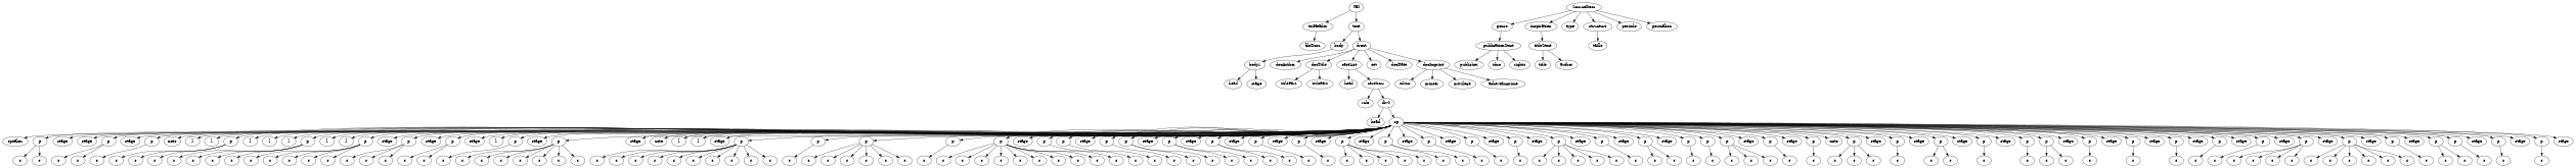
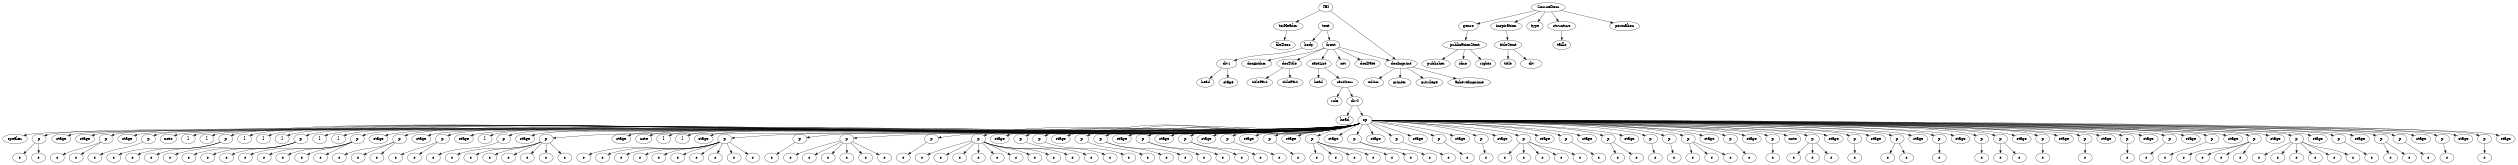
  digraph {
    n1 [label=TEI]
    n2 [label=teiHeader]
    n3 [label=text]
    n4 [label=fileDesc]
    n5 [label=front]
    n6 [label=body]
    n7 [label=titleStmt]
    n8 [label=title]
-   n9 [label=author]
+   n9 [label=div]
    n10 [label=publicationStmt]
    n11 [label=publisher]
    n12 [label=idno]
    n13 [label=rights]
    n14 [label=SourceDesc]
    n15 [label=genre]
    n16 [label=inspiration]
    n17 [label=type]
    n18 [label=structure]
-   n19 [label=periode]
    n20 [label=permalien]
    n21 [label=taille]
    n22 [label=docTitle]
    n23 [label=docDate]
    n24 [label=docAuthor]
    n25 [label=docImprint]
    n26 [label=castList]
    n27 [label=set]
-   n28 [label=body1]
+   n28 [label=div1]
    n29 [label=titlePart]
    n30 [label=titlePart]
    n31 [label=privilege]
    n32 [label=acheveImprime]
    n33 [label=editor]
    n34 [label=printer]
    n35 [label=head]
    n36 [label=castItem]
    n37 [label=role]
    n38 [label=div2]
    n39 [label=head]
    n40 [label=stage]
    n41 [label=head]
    n42 [label=sp]
    n43 [label=speaker]
    n44 [label=p]
    n45 [label=stage]
    n46 [label=stage]
    n47 [label=p]
    n48 [label=stage]
    n49 [label=p]
    n50 [label=note]
    n51 [label=l]
    n52 [label=l]
    n53 [label=p]
    n54 [label=l]
    n55 [label=l]
    n56 [label=l]
    n57 [label=p]
    n58 [label=l]
    n59 [label=l]
    n60 [label=p]
    n61 [label=stage]
    n62 [label=p]
    n63 [label=stage]
    n64 [label=p]
    n65 [label=stage]
    n66 [label=l]
    n67 [label=p]
    n68 [label=stage]
    n69 [label=p]
    n70 [label=stage]
    n71 [label=note]
    n72 [label=l]
    n73 [label=l]
    n74 [label=stage]
    n75 [label=p]
    n76 [label=p]
    n77 [label=p]
    n78 [label=p]
    n79 [label=p]
    n80 [label=stage]
    n81 [label=p]
    n82 [label=p]
    n83 [label=stage]
    n84 [label=p]
    n85 [label=p]
    n86 [label=stage]
    n87 [label=p]
    n88 [label=stage]
    n89 [label=p]
    n90 [label=stage]
    n91 [label=p]
    n92 [label=stage]
    n93 [label=p]
    n94 [label=stage]
    n95 [label=p]
    n96 [label=stage]
    n97 [label=p]
    n98 [label=stage]
    n99 [label=p]
    n100 [label=stage]
    n101 [label=p]
    n102 [label=stage]
    n103 [label=p]
    n104 [label=stage]
    n105 [label=p]
    n106 [label=stage]
    n107 [label=p]
    n108 [label=stage]
    n109 [label=p]
    n110 [label=stage]
    n111 [label=p]
    n112 [label=p]
    n113 [label=p]
    n114 [label=stage]
    n115 [label=p]
    n116 [label=stage]
    n117 [label=p]
    n118 [label=note]
    n119 [label=p]
    n120 [label=stage]
    n121 [label=p]
    n122 [label=stage]
    n123 [label=p]
    n124 [label=stage]
    n125 [label=p]
    n126 [label=stage]
    n127 [label=p]
    n128 [label=p]
    n129 [label=stage]
    n130 [label=p]
    n131 [label=stage]
    n132 [label=p]
    n133 [label=stage]
    n134 [label=p]
    n135 [label=stage]
    n136 [label=p]
    n137 [label=stage]
    n138 [label=p]
    n139 [label=stage]
    n140 [label=p]
    n141 [label=stage]
    n142 [label=p]
    n143 [label=stage]
    n144 [label=p]
    n145 [label=stage]
    n146 [label=p]
    n147 [label=p]
    n148 [label=stage]
    n149 [label=p]
    n150 [label=stage]
    n151 [label=p]
    n152 [label=stage]
    n153 [label=s]
    n154 [label=s]
    n155 [label=s]
    n156 [label=s]
    n157 [label=s]
    n158 [label=s]
    n159 [label=s]
    n160 [label=s]
    n161 [label=s]
    n162 [label=s]
    n163 [label=s]
    n164 [label=s]
    n165 [label=s]
    n166 [label=s]
    n167 [label=s]
    n168 [label=s]
    n169 [label=s]
    n170 [label=s]
    n171 [label=s]
    n172 [label=s]
    n173 [label=s]
    n174 [label=s]
    n175 [label=s]
    n176 [label=s]
    n177 [label=s]
    n178 [label=s]
    n179 [label=s]
    n180 [label=s]
    n181 [label=s]
    n182 [label=s]
    n183 [label=s]
    n184 [label=s]
    n185 [label=s]
    n186 [label=s]
    n187 [label=s]
    n188 [label=s]
    n189 [label=s]
    n190 [label=s]
    n191 [label=s]
    n192 [label=s]
    n193 [label=s]
    n194 [label=s]
    n195 [label=s]
    n196 [label=s]
    n197 [label=s]
    n198 [label=s]
    n199 [label=s]
    n200 [label=s]
    n201 [label=s]
    n202 [label=s]
    n203 [label=s]
    n204 [label=s]
    n205 [label=s]
    n206 [label=s]
    n207 [label=s]
    n208 [label=s]
    n209 [label=s]
    n210 [label=s]
    n211 [label=s]
    n212 [label=s]
    n213 [label=s]
    n214 [label=s]
    n215 [label=s]
    n216 [label=s]
    n217 [label=s]
    n218 [label=s]
    n219 [label=s]
    n220 [label=s]
    n221 [label=s]
    n222 [label=s]
    n223 [label=s]
    n224 [label=s]
    n225 [label=s]
    n226 [label=s]
    n227 [label=s]
    n228 [label=s]
    n229 [label=s]
    n230 [label=s]
    n231 [label=s]
    n232 [label=s]
    n233 [label=s]
    n234 [label=s]
    n235 [label=s]
    n236 [label=s]
    n237 [label=s]
    n238 [label=s]
    n239 [label=s]
    n240 [label=s]
    n241 [label=s]
    n242 [label=s]
    n243 [label=s]
    n244 [label=s]
    n245 [label=s]
    n246 [label=s]
    n247 [label=s]
    n248 [label=s]
    n249 [label=s]
    n250 [label=s]
    n251 [label=s]
    n252 [label=s]
    n253 [label=s]
    n254 [label=s]
    n255 [label=s]
    n256 [label=s]
    n257 [label=s]
    n258 [label=s]
    n259 [label=s]
    n260 [label=s]
    n261 [label=s]
    n262 [label=s]
    n263 [label=s]
    n264 [label=s]
    n265 [label=s]
    n266 [label=s]
    n267 [label=s]
    n268 [label=s]
    n269 [label=s]
    n270 [label=s]
    n271 [label=s]
    n272 [label=s]
    n273 [label=s]
    n274 [label=s]
    n275 [label=s]
    n276 [label=s]
    n277 [label=s]
    n1 -> n2
-   n1 -> n3
+   n1 -> n25
    n2 -> n4
    n3 -> n5
    n3 -> n6
    n5 -> n22
    n5 -> n23
    n5 -> n24
    n5 -> n25
    n5 -> n26
    n5 -> n27
    n6 -> n28
    n7 -> n8
    n7 -> n9
    n10 -> n11
    n10 -> n12
    n10 -> n13
    n14 -> n15
    n14 -> n16
    n14 -> n17
    n14 -> n18
-   n14 -> n19
    n14 -> n20
    n15 -> n10
    n16 -> n7
    n18 -> n21
    n22 -> n29
    n22 -> n30
    n25 -> n31
    n25 -> n32
    n25 -> n33
    n25 -> n34
    n26 -> n35
    n26 -> n36
    n28 -> n39
    n28 -> n40
    n36 -> n37
    n36 -> n38
    n38 -> n41
    n38 -> n42
    n42 -> n43
    n42 -> n44
    n42 -> n45
    n42 -> n46
    n42 -> n47
    n42 -> n48
    n42 -> n49
    n42 -> n50
    n42 -> n51
    n42 -> n52
    n42 -> n53
    n42 -> n54
    n42 -> n55
    n42 -> n56
    n42 -> n57
    n42 -> n58
    n42 -> n59
    n42 -> n60
    n42 -> n61
    n42 -> n62
    n42 -> n63
    n42 -> n64
    n42 -> n65
    n42 -> n66
    n42 -> n67
    n42 -> n68
    n42 -> n69
    n42 -> n70
    n42 -> n71
    n42 -> n72
    n42 -> n73
    n42 -> n74
    n42 -> n75
    n42 -> n76
    n42 -> n77
    n42 -> n78
    n42 -> n79
    n42 -> n80
    n42 -> n81
    n42 -> n82
    n42 -> n83
    n42 -> n84
    n42 -> n85
    n42 -> n86
    n42 -> n87
    n42 -> n88
    n42 -> n89
    n42 -> n90
    n42 -> n91
    n42 -> n92
    n42 -> n93
    n42 -> n94
    n42 -> n95
    n42 -> n96
    n42 -> n97
    n42 -> n98
    n42 -> n99
    n42 -> n100
    n42 -> n101
    n42 -> n102
    n42 -> n103
    n42 -> n104
    n42 -> n105
    n42 -> n106
    n42 -> n107
    n42 -> n108
    n42 -> n109
    n42 -> n110
    n42 -> n111
    n42 -> n112
    n42 -> n113
    n42 -> n114
    n42 -> n115
    n42 -> n116
    n42 -> n117
    n42 -> n118
    n42 -> n119
    n42 -> n120
    n42 -> n121
    n42 -> n122
    n42 -> n123
    n42 -> n124
    n42 -> n125
    n42 -> n126
    n42 -> n127
    n42 -> n128
    n42 -> n129
    n42 -> n130
    n42 -> n131
    n42 -> n132
    n42 -> n133
    n42 -> n134
    n42 -> n135
    n42 -> n136
    n42 -> n137
    n42 -> n138
    n42 -> n139
    n42 -> n140
    n42 -> n141
    n42 -> n142
    n42 -> n143
    n42 -> n144
    n42 -> n145
    n42 -> n146
    n42 -> n147
    n42 -> n148
    n42 -> n149
    n42 -> n150
    n42 -> n151
    n42 -> n152
    n44 -> n153
    n44 -> n154
    n47 -> n155
    n47 -> n156
    n49 -> n157
    n53 -> n158
    n53 -> n159
    n53 -> n160
    n57 -> n161
    n57 -> n162
    n57 -> n163
    n57 -> n164
    n60 -> n165
    n60 -> n166
    n60 -> n167
    n60 -> n168
    n60 -> n169
    n62 -> n170
    n62 -> n171
    n62 -> n172
    n64 -> n173
    n64 -> n174
    n67 -> n175
    n69 -> n176
    n69 -> n177
    n69 -> n178
    n69 -> n179
    n69 -> n180
    n69 -> n181
    n69 -> n182
    n75 -> n183
    n75 -> n184
    n75 -> n185
    n75 -> n186
    n75 -> n187
    n75 -> n188
    n75 -> n189
    n75 -> n190
    n75 -> n191
    n75 -> n192
    n76 -> n193
    n77 -> n194
    n77 -> n195
    n77 -> n196
    n77 -> n197
    n77 -> n198
    n77 -> n199
    n78 -> n200
    n79 -> n201
    n79 -> n202
    n79 -> n203
    n79 -> n204
    n79 -> n205
    n79 -> n206
    n79 -> n207
    n79 -> n208
    n79 -> n209
    n79 -> n210
    n81 -> n211
    n82 -> n212
    n84 -> n213
    n85 -> n214
    n85 -> n215
    n87 -> n216
    n87 -> n217
    n89 -> n218
    n89 -> n219
    n91 -> n220
    n93 -> n221
    n95 -> n222
    n95 -> n223
    n95 -> n224
    n95 -> n225
    n95 -> n226
    n97 -> n227
    n97 -> n228
    n99 -> n229
    n101 -> n230
    n103 -> n231
    n105 -> n232
    n105 -> n233
    n105 -> n234
    n105 -> n235
    n105 -> n236
    n107 -> n237
    n109 -> n238
    n109 -> n239
    n111 -> n240
    n112 -> n241
    n113 -> n242
    n113 -> n243
    n113 -> n244
    n115 -> n245
    n117 -> n246
    n119 -> n247
    n119 -> n248
    n119 -> n249
    n121 -> n250
    n123 -> n251
    n123 -> n252
    n125 -> n253
    n127 -> n254
    n128 -> n255
    n128 -> n256
    n130 -> n257
    n132 -> n258
    n134 -> n259
    n136 -> n260
    n138 -> n261
    n140 -> n262
    n140 -> n263
    n140 -> n264
    n140 -> n265
    n142 -> n266
    n142 -> n267
    n142 -> n268
    n142 -> n269
    n142 -> n270
    n142 -> n271
    n144 -> n272
    n146 -> n273
    n146 -> n274
    n147 -> n275
    n149 -> n276
    n151 -> n277
  }
